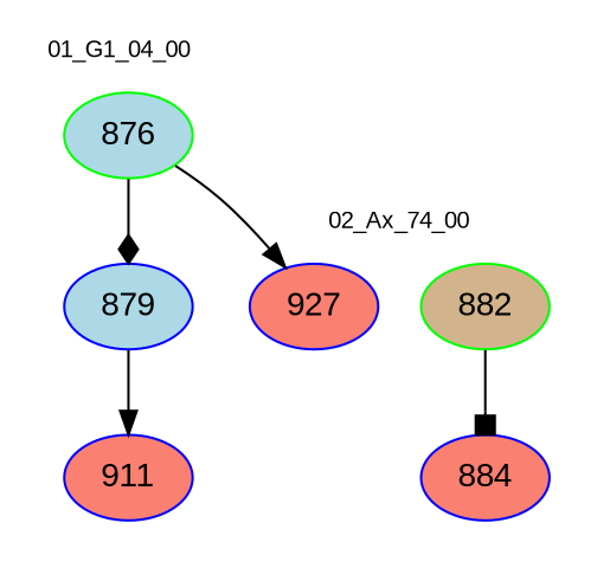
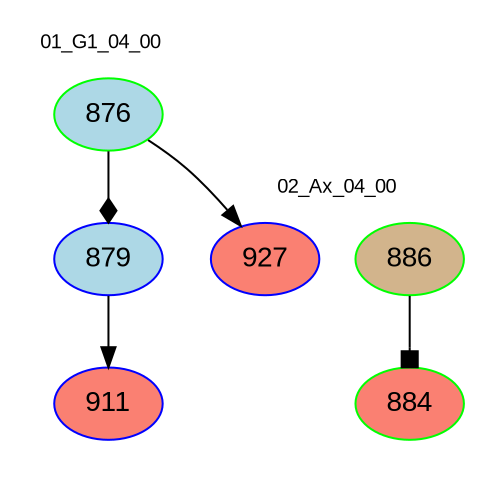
  digraph {
    fontname="Liberation Sans"
    node [color=blue fillcolor=salmon fontname="Liberation Sans" style=filled]
    edge [arrowhead=normal color=black fontname="Liberation Sans"]
-   n1 [color=green fillcolor=tan label=882]
-   n2 [label=884]
+   n1 [color=green fillcolor=tan label=886]
+   n2 [color=green label=884]
    n3 [label=927]
    n4 [color=green fillcolor=lightblue label=876]
    n5 [fillcolor=lightblue label=879]
    n6 [label=911]
    subgraph cluster_1 {
      color=white
      fontsize=10
-     label="02_Ax_74_00"
+     label="02_Ax_04_00"
      n1
      n2
      n3
    }
    subgraph cluster_2 {
      color=white
      fontsize=10
      label="01_G1_04_00"
      n4
      n5
      n6
    }
    n1 -> n2 [arrowhead=box]
    n4 -> n3
    n4 -> n5 [arrowhead=diamond]
    n5 -> n6
  }
